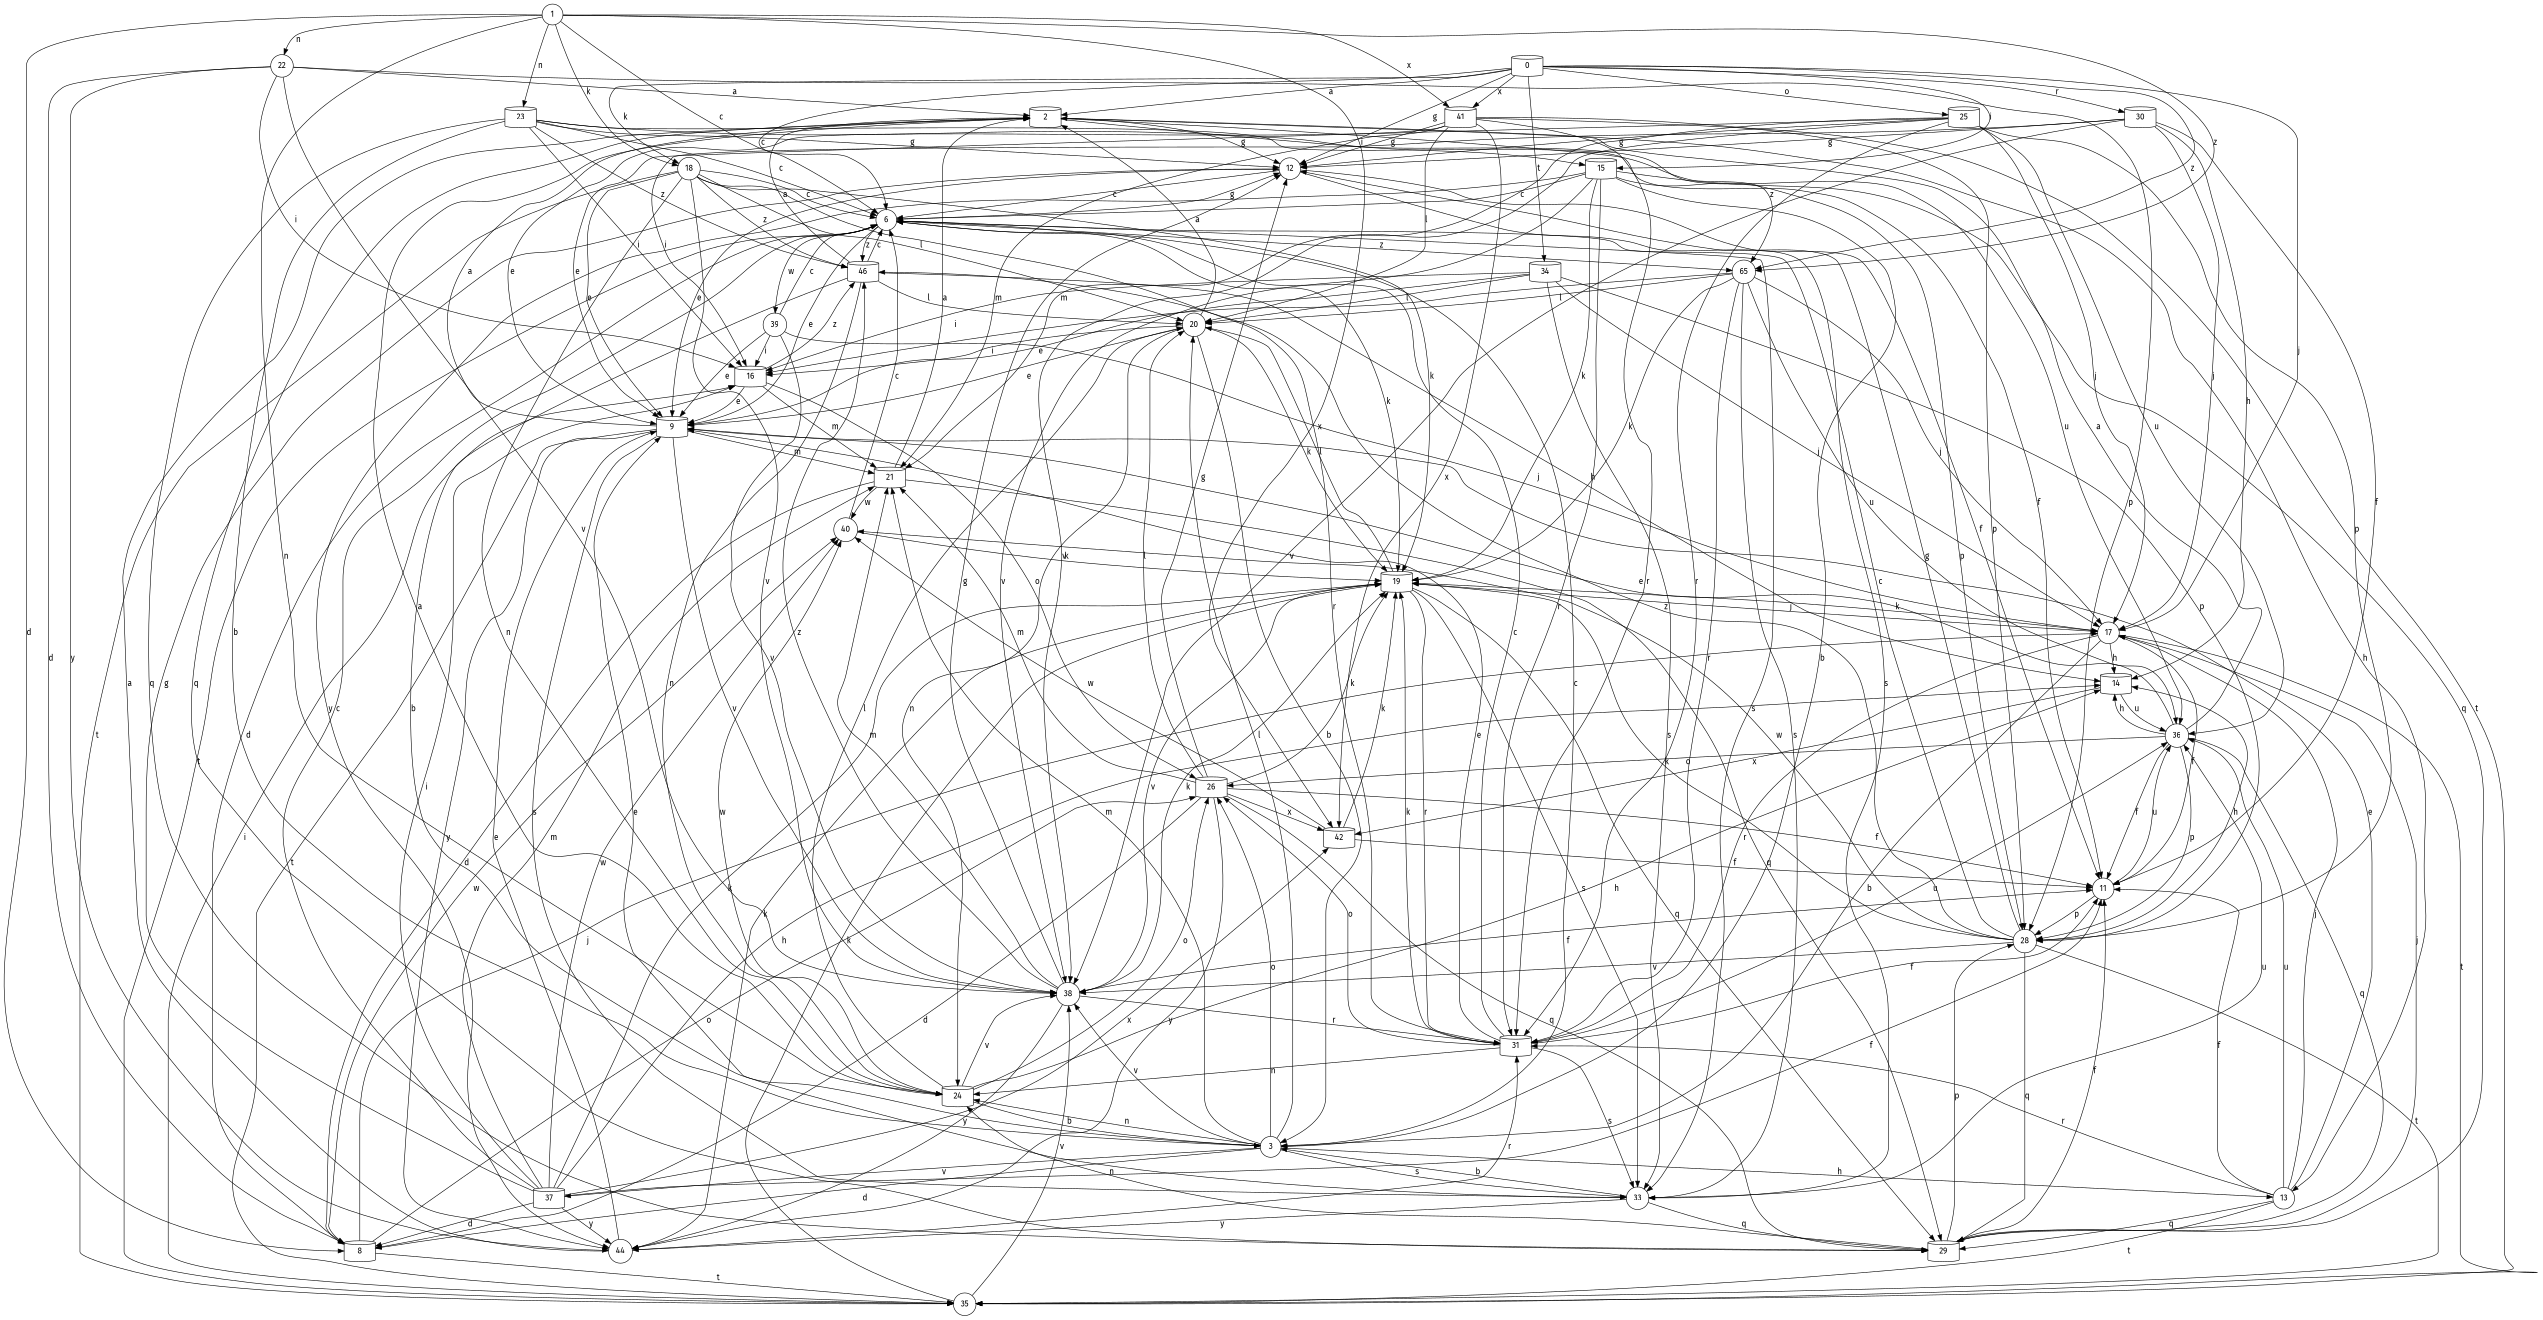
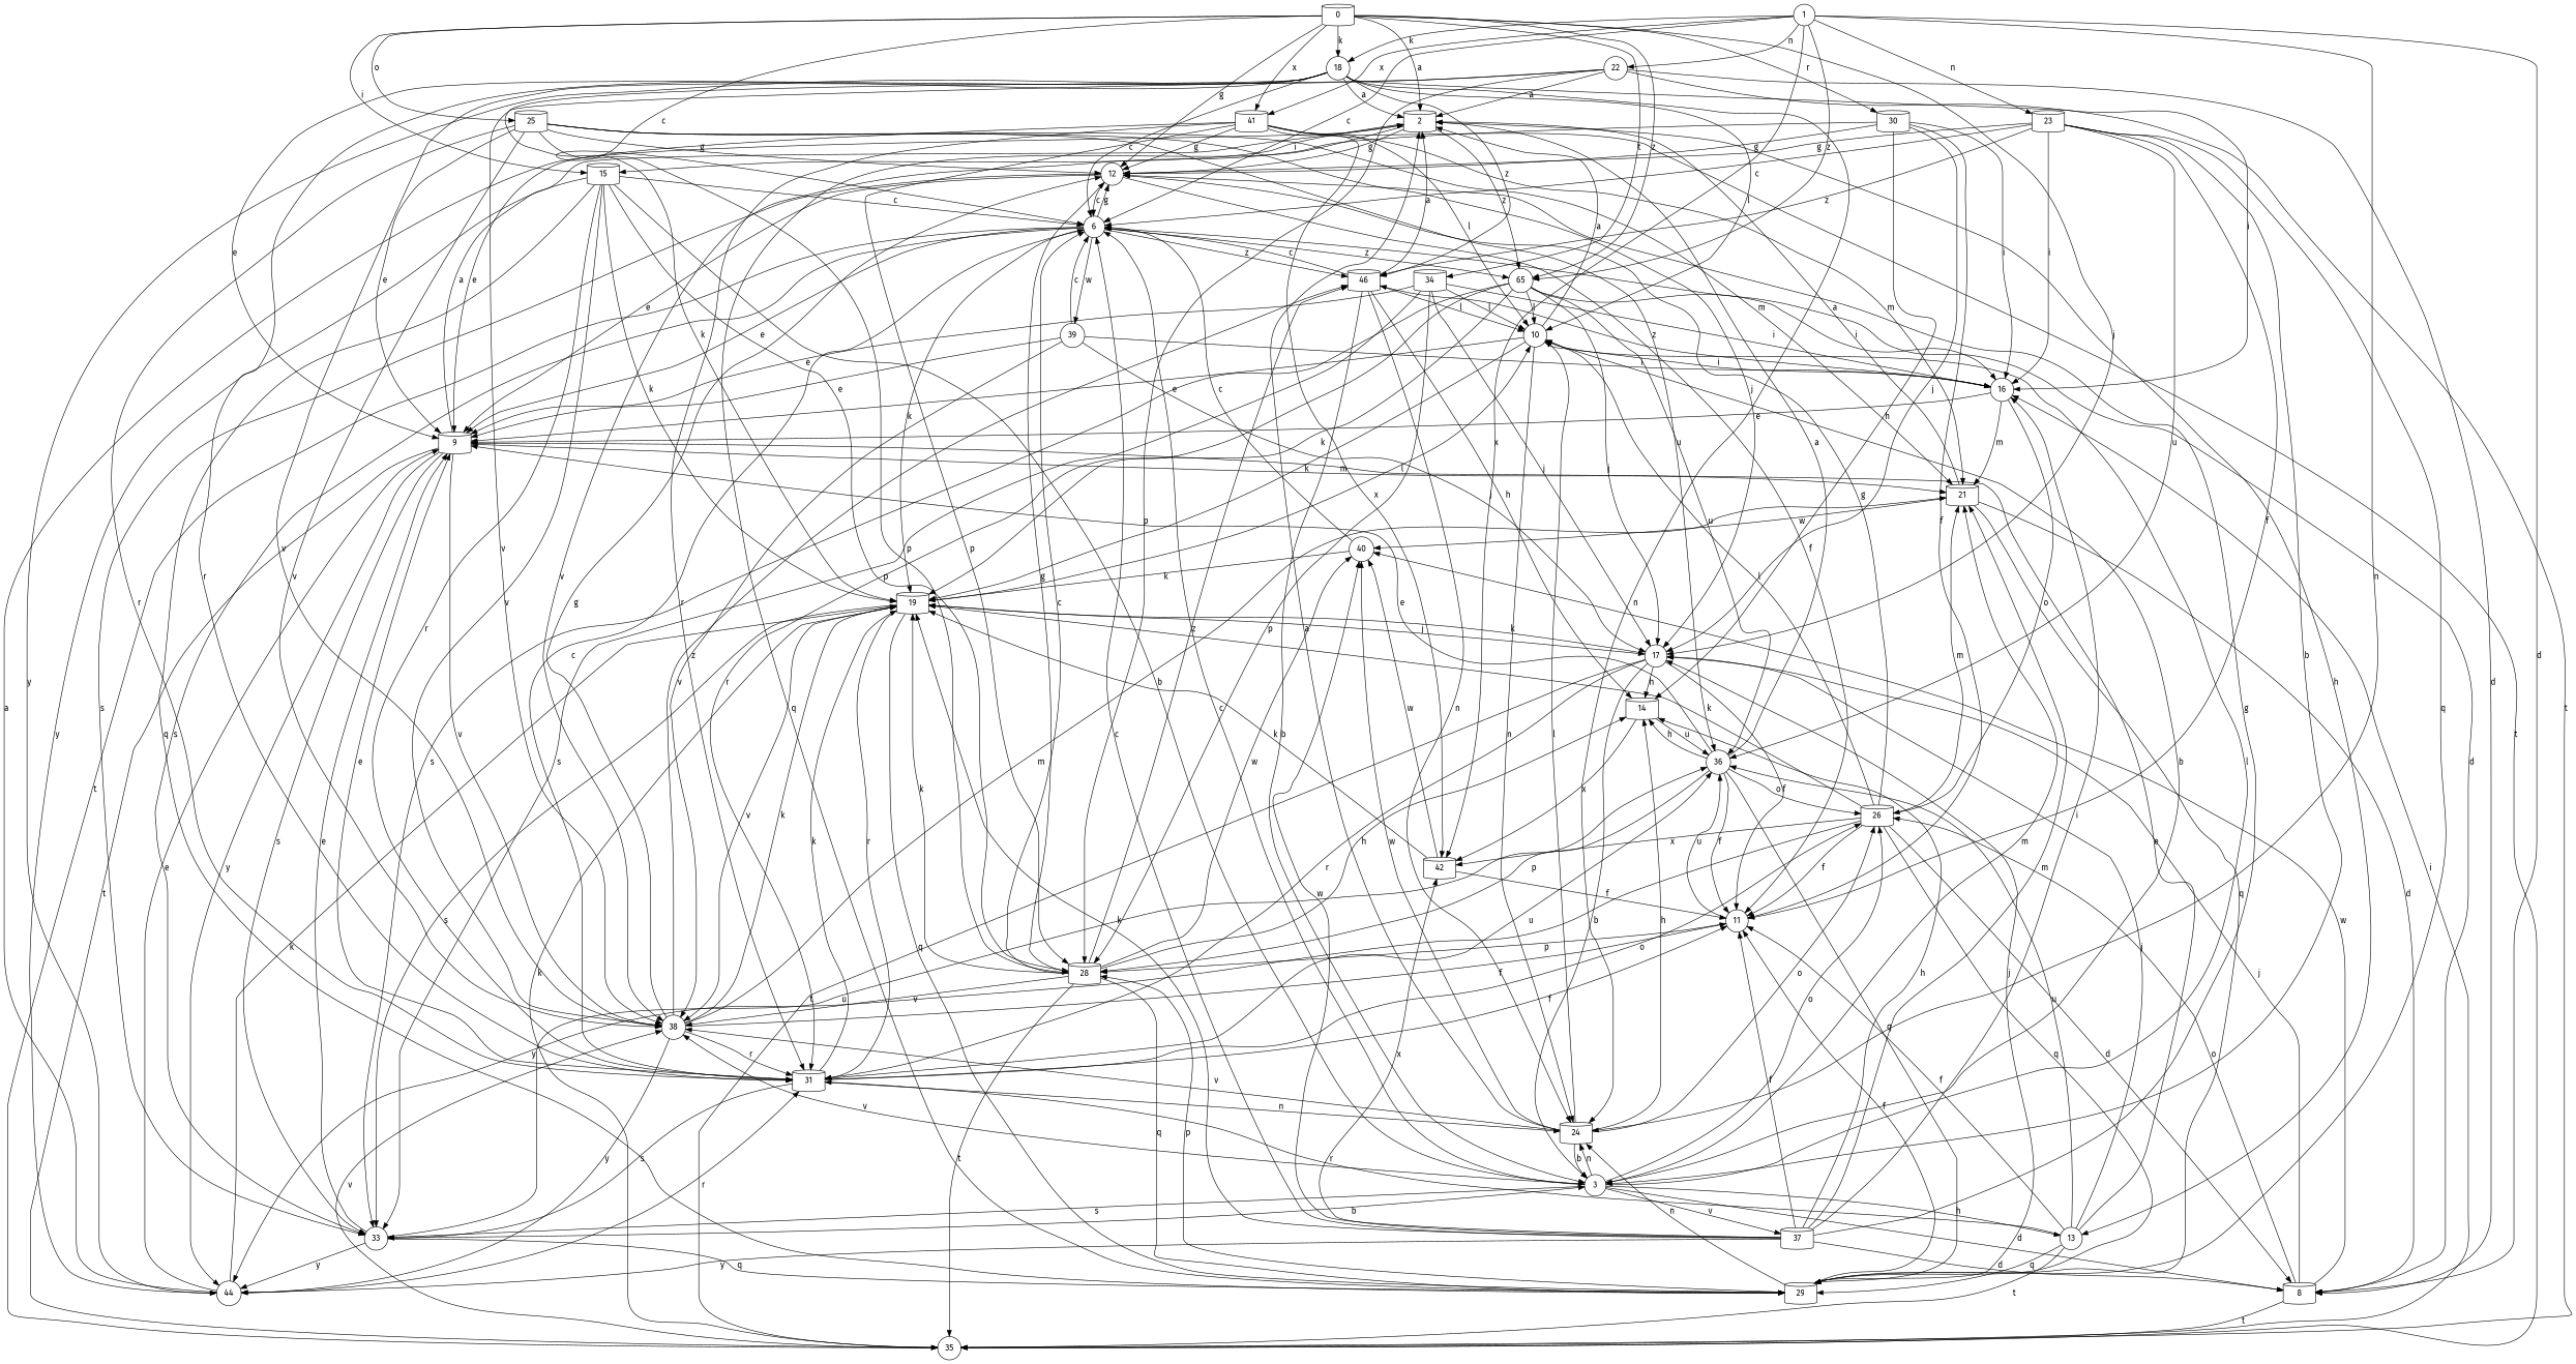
  strict digraph {
    fontname="Fira Sans"
    node [fontname="Fira Sans" shape=cylinder]
    edge [fontname="Fira Sans"]
    0
    2
    6 [shape=circle]
    12 [shape=circle]
    15
    17 [shape=circle]
    18 [shape=circle]
    25
    30
    34
    41
    n12 [label=65 shape=circle]
    13 [shape=circle]
    29
    8
    33 [shape=circle]
    9
    19
    35 [shape=circle]
    39 [shape=circle]
    46
    11 [shape=circle]
    3 [shape=circle]
    38 [shape=circle]
    44 [shape=circle]
-   28 [shape=circle]
+   28
    31
    14
    24
-   20 [shape=circle]
+   20 [shape=circle label=10]
    21
    36 [shape=circle]
-   16
+   16 [shape=circle]
    42
    1 [shape=circle]
    22 [shape=circle]
    23
    26
    40 [shape=circle]
    37
    0 -> 2 [label=a]
    0 -> 6 [label=c]
    0 -> 12 [label=g]
    0 -> 15 [label=i]
    0 -> 17 [label=j]
    0 -> 18 [label=k]
    0 -> 25 [label=o]
    0 -> 30 [label=r]
    0 -> 34 [label=t]
    0 -> 41 [label=x]
    0 -> n12 [label=z]
    2 -> 12 [label=g]
    2 -> 15 [label=i]
    2 -> n12 [label=z]
    2 -> 13 [label=h]
    2 -> 29 [label=q]
    6 -> 12 [label=g]
    6 -> n12 [label=z]
    6 -> 8 [label=d]
    6 -> 33 [label=s]
    6 -> 9 [label=e]
    6 -> 19 [label=k]
    6 -> 35 [label=t]
    6 -> 39 [label=w]
    6 -> 46 [label=z]
    12 -> 6 [label=c]
    12 -> 33 [label=s]
    12 -> 9 [label=e]
    12 -> 11 [label=f]
    15 -> 6 [label=c]
    15 -> 29 [label=q]
    15 -> 19 [label=k]
    15 -> 3 [label=b]
    15 -> 38 [label=v]
    15 -> 44 [label=y]
    15 -> 28 [label=p]
    15 -> 31 [label=r]
    17 -> 19 [label=k]
    17 -> 35 [label=t]
    17 -> 11 [label=f]
    17 -> 3 [label=b]
    17 -> 31 [label=r]
    17 -> 14 [label=h]
+   18 -> 2 [label=a]
    18 -> 6 [label=c]
    18 -> 9 [label=e]
    18 -> 19 [label=k]
    18 -> 35 [label=t]
    18 -> 46 [label=z]
    18 -> 38 [label=v]
    18 -> 31 [label=r]
    18 -> 24 [label=n]
    18 -> 20 [label=l]
    25 -> 12 [label=g]
    25 -> 17 [label=j]
    25 -> 9 [label=e]
    25 -> 38 [label=v]
    25 -> 28 [label=p]
    25 -> 31 [label=r]
    25 -> 21 [label=m]
    25 -> 36 [label=u]
    30 -> 12 [label=g]
    30 -> 17 [label=j]
    30 -> 11 [label=f]
    30 -> 38 [label=v]
    30 -> 14 [label=h]
    30 -> 16 [label=i]
    34 -> 17 [label=j]
    34 -> 33 [label=s]
    34 -> 9 [label=e]
    34 -> 28 [label=p]
    34 -> 20 [label=l]
    34 -> 16 [label=i]
    41 -> 12 [label=g]
    41 -> 9 [label=e]
    41 -> 35 [label=t]
    41 -> 28 [label=p]
    41 -> 31 [label=r]
    41 -> 20 [label=l]
    41 -> 21 [label=m]
    41 -> 42 [label=x]
    n12 -> 17 [label=j]
    n12 -> 33 [label=s]
    n12 -> 19 [label=k]
    n12 -> 31 [label=r]
    n12 -> 20 [label=l]
    n12 -> 36 [label=u]
    n12 -> 16 [label=i]
    13 -> 17 [label=j]
    13 -> 29 [label=q]
    13 -> 9 [label=e]
    13 -> 35 [label=t]
    13 -> 11 [label=f]
    13 -> 31 [label=r]
    13 -> 36 [label=u]
    29 -> 17 [label=j]
    29 -> 11 [label=f]
    29 -> 28 [label=p]
    29 -> 24 [label=n]
    8 -> 17 [label=j]
    8 -> 35 [label=t]
    8 -> 26 [label=o]
    8 -> 40 [label=w]
    33 -> 29 [label=q]
    33 -> 9 [label=e]
    33 -> 3 [label=b]
    33 -> 44 [label=y]
    33 -> 36 [label=u]
    9 -> 2 [label=a]
    9 -> 33 [label=s]
    9 -> 35 [label=t]
    9 -> 38 [label=v]
    9 -> 44 [label=y]
    9 -> 21 [label=m]
    19 -> 17 [label=j]
    19 -> 29 [label=q]
    19 -> 33 [label=s]
    19 -> 38 [label=v]
    19 -> 31 [label=r]
    19 -> 20 [label=l]
    35 -> 19 [label=k]
    35 -> 38 [label=v]
    35 -> 16 [label=i]
    39 -> 6 [label=c]
    39 -> 17 [label=j]
    39 -> 9 [label=e]
    39 -> 38 [label=v]
    39 -> 16 [label=i]
    46 -> 2 [label=a]
    46 -> 6 [label=c]
    46 -> 3 [label=b]
    46 -> 14 [label=h]
    46 -> 24 [label=n]
    46 -> 20 [label=l]
    11 -> 28 [label=p]
    11 -> 36 [label=u]
    3 -> 6 [label=c]
    3 -> 13 [label=h]
    3 -> 8 [label=d]
    3 -> 33 [label=s]
    3 -> 38 [label=v]
    3 -> 24 [label=n]
    3 -> 20 [label=l]
    3 -> 21 [label=m]
    3 -> 26 [label=o]
    3 -> 37 [label=v]
    38 -> 12 [label=g]
    38 -> 19 [label=k]
    38 -> 46 [label=z]
    38 -> 11 [label=f]
    38 -> 44 [label=y]
    38 -> 31 [label=r]
    38 -> 21 [label=m]
    44 -> 2 [label=a]
    44 -> 9 [label=e]
    44 -> 19 [label=k]
    44 -> 31 [label=r]
    28 -> 6 [label=c]
    28 -> 12 [label=g]
    28 -> 29 [label=q]
    28 -> 19 [label=k]
    28 -> 35 [label=t]
    28 -> 46 [label=z]
    28 -> 38 [label=v]
    28 -> 14 [label=h]
    28 -> 40 [label=w]
    31 -> 6 [label=c]
    31 -> 33 [label=s]
    31 -> 9 [label=e]
    31 -> 19 [label=k]
    31 -> 11 [label=f]
    31 -> 24 [label=n]
    31 -> 36 [label=u]
    31 -> 26 [label=o]
    14 -> 36 [label=u]
    14 -> 42 [label=x]
    24 -> 2 [label=a]
    24 -> 3 [label=b]
    24 -> 38 [label=v]
    24 -> 14 [label=h]
    24 -> 20 [label=l]
    24 -> 26 [label=o]
    24 -> 40 [label=w]
    20 -> 2 [label=a]
    20 -> 9 [label=e]
    20 -> 19 [label=k]
    20 -> 3 [label=b]
    20 -> 24 [label=n]
    20 -> 16 [label=i]
    21 -> 2 [label=a]
    21 -> 29 [label=q]
    21 -> 8 [label=d]
    21 -> 40 [label=w]
    36 -> 2 [label=a]
    36 -> 29 [label=q]
    36 -> 9 [label=e]
    36 -> 11 [label=f]
    36 -> 28 [label=p]
    36 -> 14 [label=h]
    36 -> 26 [label=o]
    16 -> 9 [label=e]
    16 -> 46 [label=z]
    16 -> 21 [label=m]
    16 -> 26 [label=o]
    42 -> 19 [label=k]
    42 -> 11 [label=f]
    42 -> 40 [label=w]
    1 -> 6 [label=c]
    1 -> 18 [label=k]
    1 -> 41 [label=x]
    1 -> n12 [label=z]
    1 -> 8 [label=d]
    1 -> 24 [label=n]
    1 -> 42 [label=x]
    1 -> 22 [label=n]
    1 -> 23 [label=n]
    22 -> 2 [label=a]
    22 -> 8 [label=d]
    22 -> 38 [label=v]
    22 -> 44 [label=y]
    22 -> 28 [label=p]
    22 -> 16 [label=i]
    23 -> 6 [label=c]
    23 -> 12 [label=g]
    23 -> 29 [label=q]
    23 -> 46 [label=z]
    23 -> 11 [label=f]
    23 -> 3 [label=b]
    23 -> 36 [label=u]
    23 -> 16 [label=i]
    26 -> 12 [label=g]
    26 -> 29 [label=q]
    26 -> 8 [label=d]
    26 -> 19 [label=k]
    26 -> 11 [label=f]
    26 -> 44 [label=y]
    26 -> 20 [label=l]
    26 -> 21 [label=m]
    26 -> 42 [label=x]
    40 -> 6 [label=c]
    40 -> 19 [label=k]
    37 -> 6 [label=c]
    37 -> 12 [label=g]
    37 -> 8 [label=d]
    37 -> 19 [label=k]
    37 -> 11 [label=f]
    37 -> 44 [label=y]
    37 -> 14 [label=h]
    37 -> 21 [label=m]
    37 -> 16 [label=i]
    37 -> 42 [label=x]
    37 -> 40 [label=w]
  }
